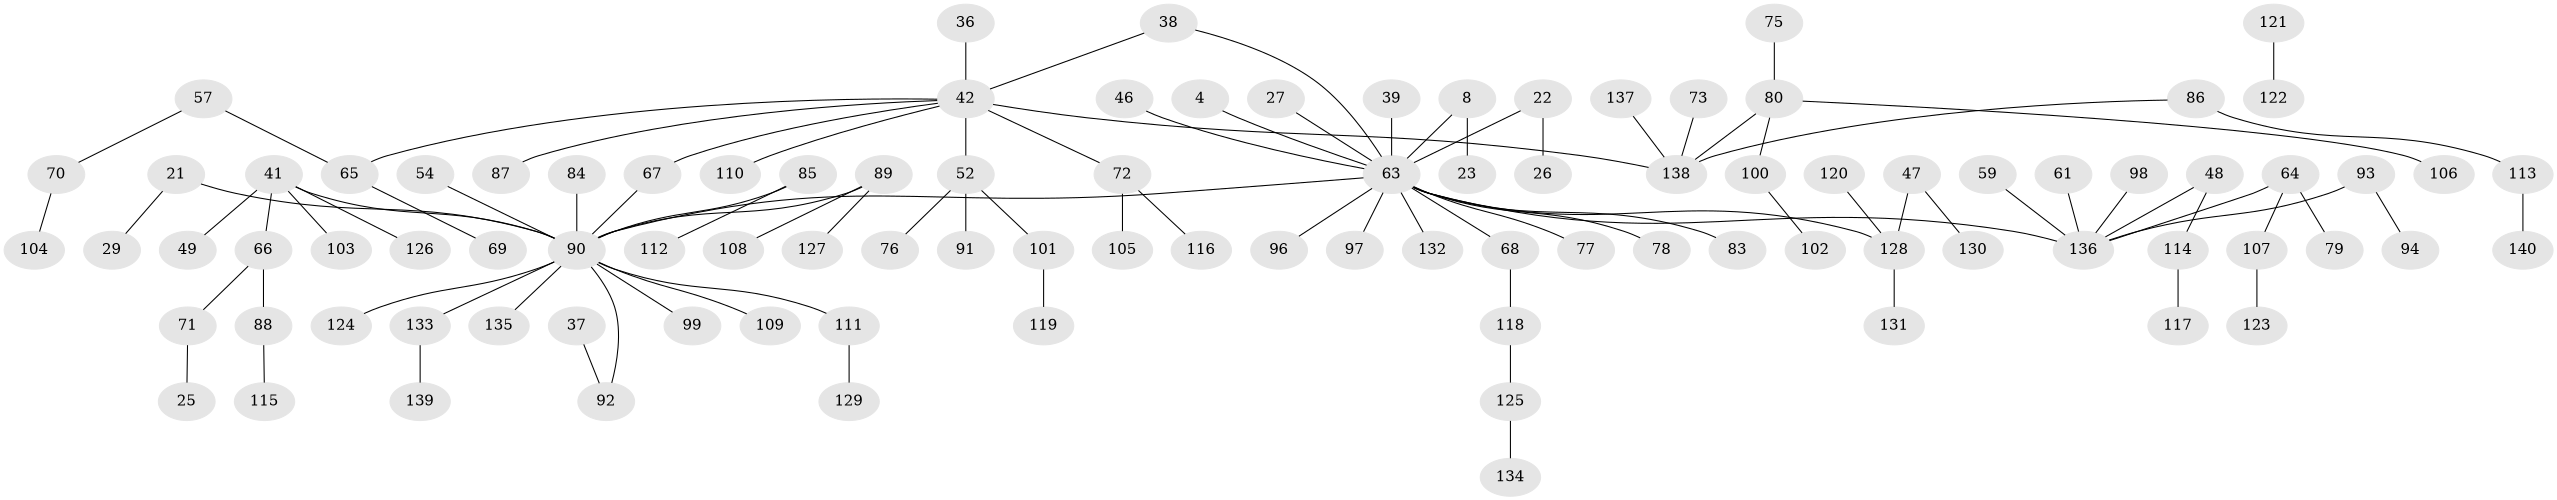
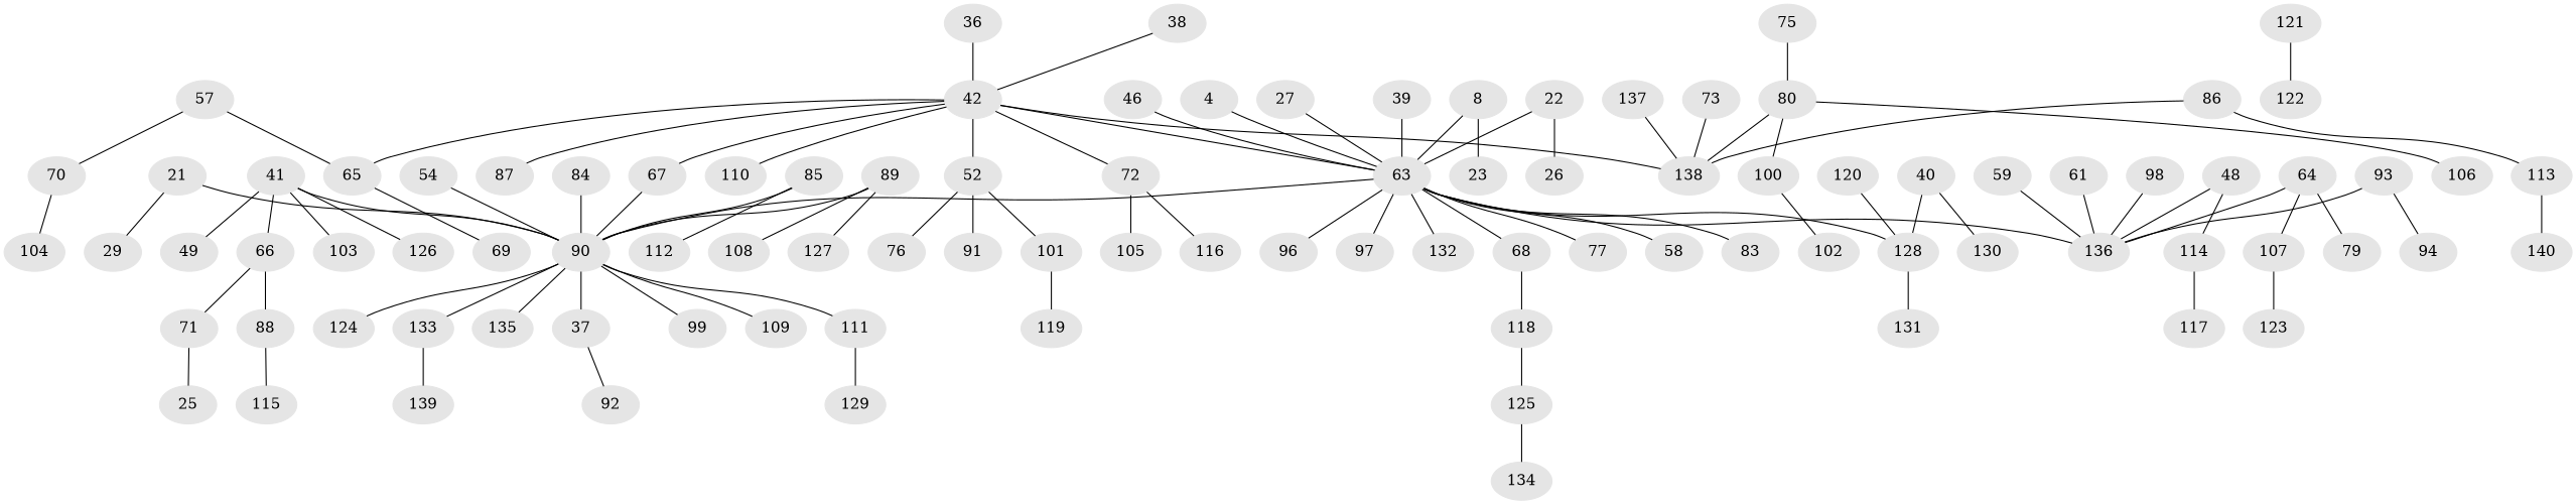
  graph {
    node [color=gray90 style=filled]
    63 [super="+14+33"]
    90 [super="+5+82+81"]
    128 [super="+9+18+24"]
    136 [super="+20+45+43"]
    68
    77
-   78
+   78 [label=58]
    83
    96
    97
    132
    4
    8
    23
    21
    29
    92 [super="+32"]
    99
    109
    111
    124
    133
    135
    22
    26
    27
    42 [super="+35"]
    52
    65 [super="+12+28+55"]
    67
    72 [super="+60"]
    87
    110
    138 [super="+40+53"]
    36
    37
    38
    39
    41
    49
    66
    103
    126
    71
    88
    76
    91
    101
    69
    105
    116
    46
    131
-   47
+   47 [label=40]
    130
    48 [super="+25"]
    114
    117
    119
    54
    57
    70
    104
    59
    61
    118
    64 [super="+31"]
    79
    107
    123
    121
    122
    n73 [label=25]
    115
    125
    73
    80 [super="+74"]
    100
    106
    75
    102
    84
    85
    112
    86
    113
    140
    89
    108
    127
    129
    139
    93 [super="+50"]
    94
    98
    134
    120
    137
    63 -- 90 [weight=3]
    63 -- 128
    63 -- 136 [weight=2]
    63 -- 68
    63 -- 77
    63 -- 78
    63 -- 83
    63 -- 96
    63 -- 97
    63 -- 132
-   90 -- 92
+   90 -- 37
    90 -- 99
    90 -- 109
    90 -- 111
    90 -- 124
    90 -- 133
    90 -- 135
    128 -- 131
    68 -- 118
    4 -- 63
    8 -- 63
    8 -- 23
    21 -- 90
    21 -- 29
    111 -- 129
    133 -- 139
    22 -- 63
    22 -- 26
    27 -- 63
-   38 -- 63
+   42 -- 63
    42 -- 52
    42 -- 65
    42 -- 67
    42 -- 72
    42 -- 87
    42 -- 110
    42 -- 138
    52 -- 76
    52 -- 91
    52 -- 101
    65 -- 69
    67 -- 90
    72 -- 105
    72 -- 116
    36 -- 42
    37 -- 92
    38 -- 42
    39 -- 63
    41 -- 90
    41 -- 49
    41 -- 66
    41 -- 103
    41 -- 126
    66 -- 71
    66 -- 88
    71 -- n73
    88 -- 115
    101 -- 119
    46 -- 63
    47 -- 128
    47 -- 130
    48 -- 136
    48 -- 114
    114 -- 117
    54 -- 90
    57 -- 65
    57 -- 70
    70 -- 104
    59 -- 136
    61 -- 136
    118 -- 125
    64 -- 136
    64 -- 79
    64 -- 107
    107 -- 123
    121 -- 122
    125 -- 134
    73 -- 138
    80 -- 138
    80 -- 100
    80 -- 106
    100 -- 102
    75 -- 80
    84 -- 90
    85 -- 90
    85 -- 112
    86 -- 138
    86 -- 113
    113 -- 140
    89 -- 90
    89 -- 108
    89 -- 127
    93 -- 136
    93 -- 94
    98 -- 136
    120 -- 128
    137 -- 138
  }
